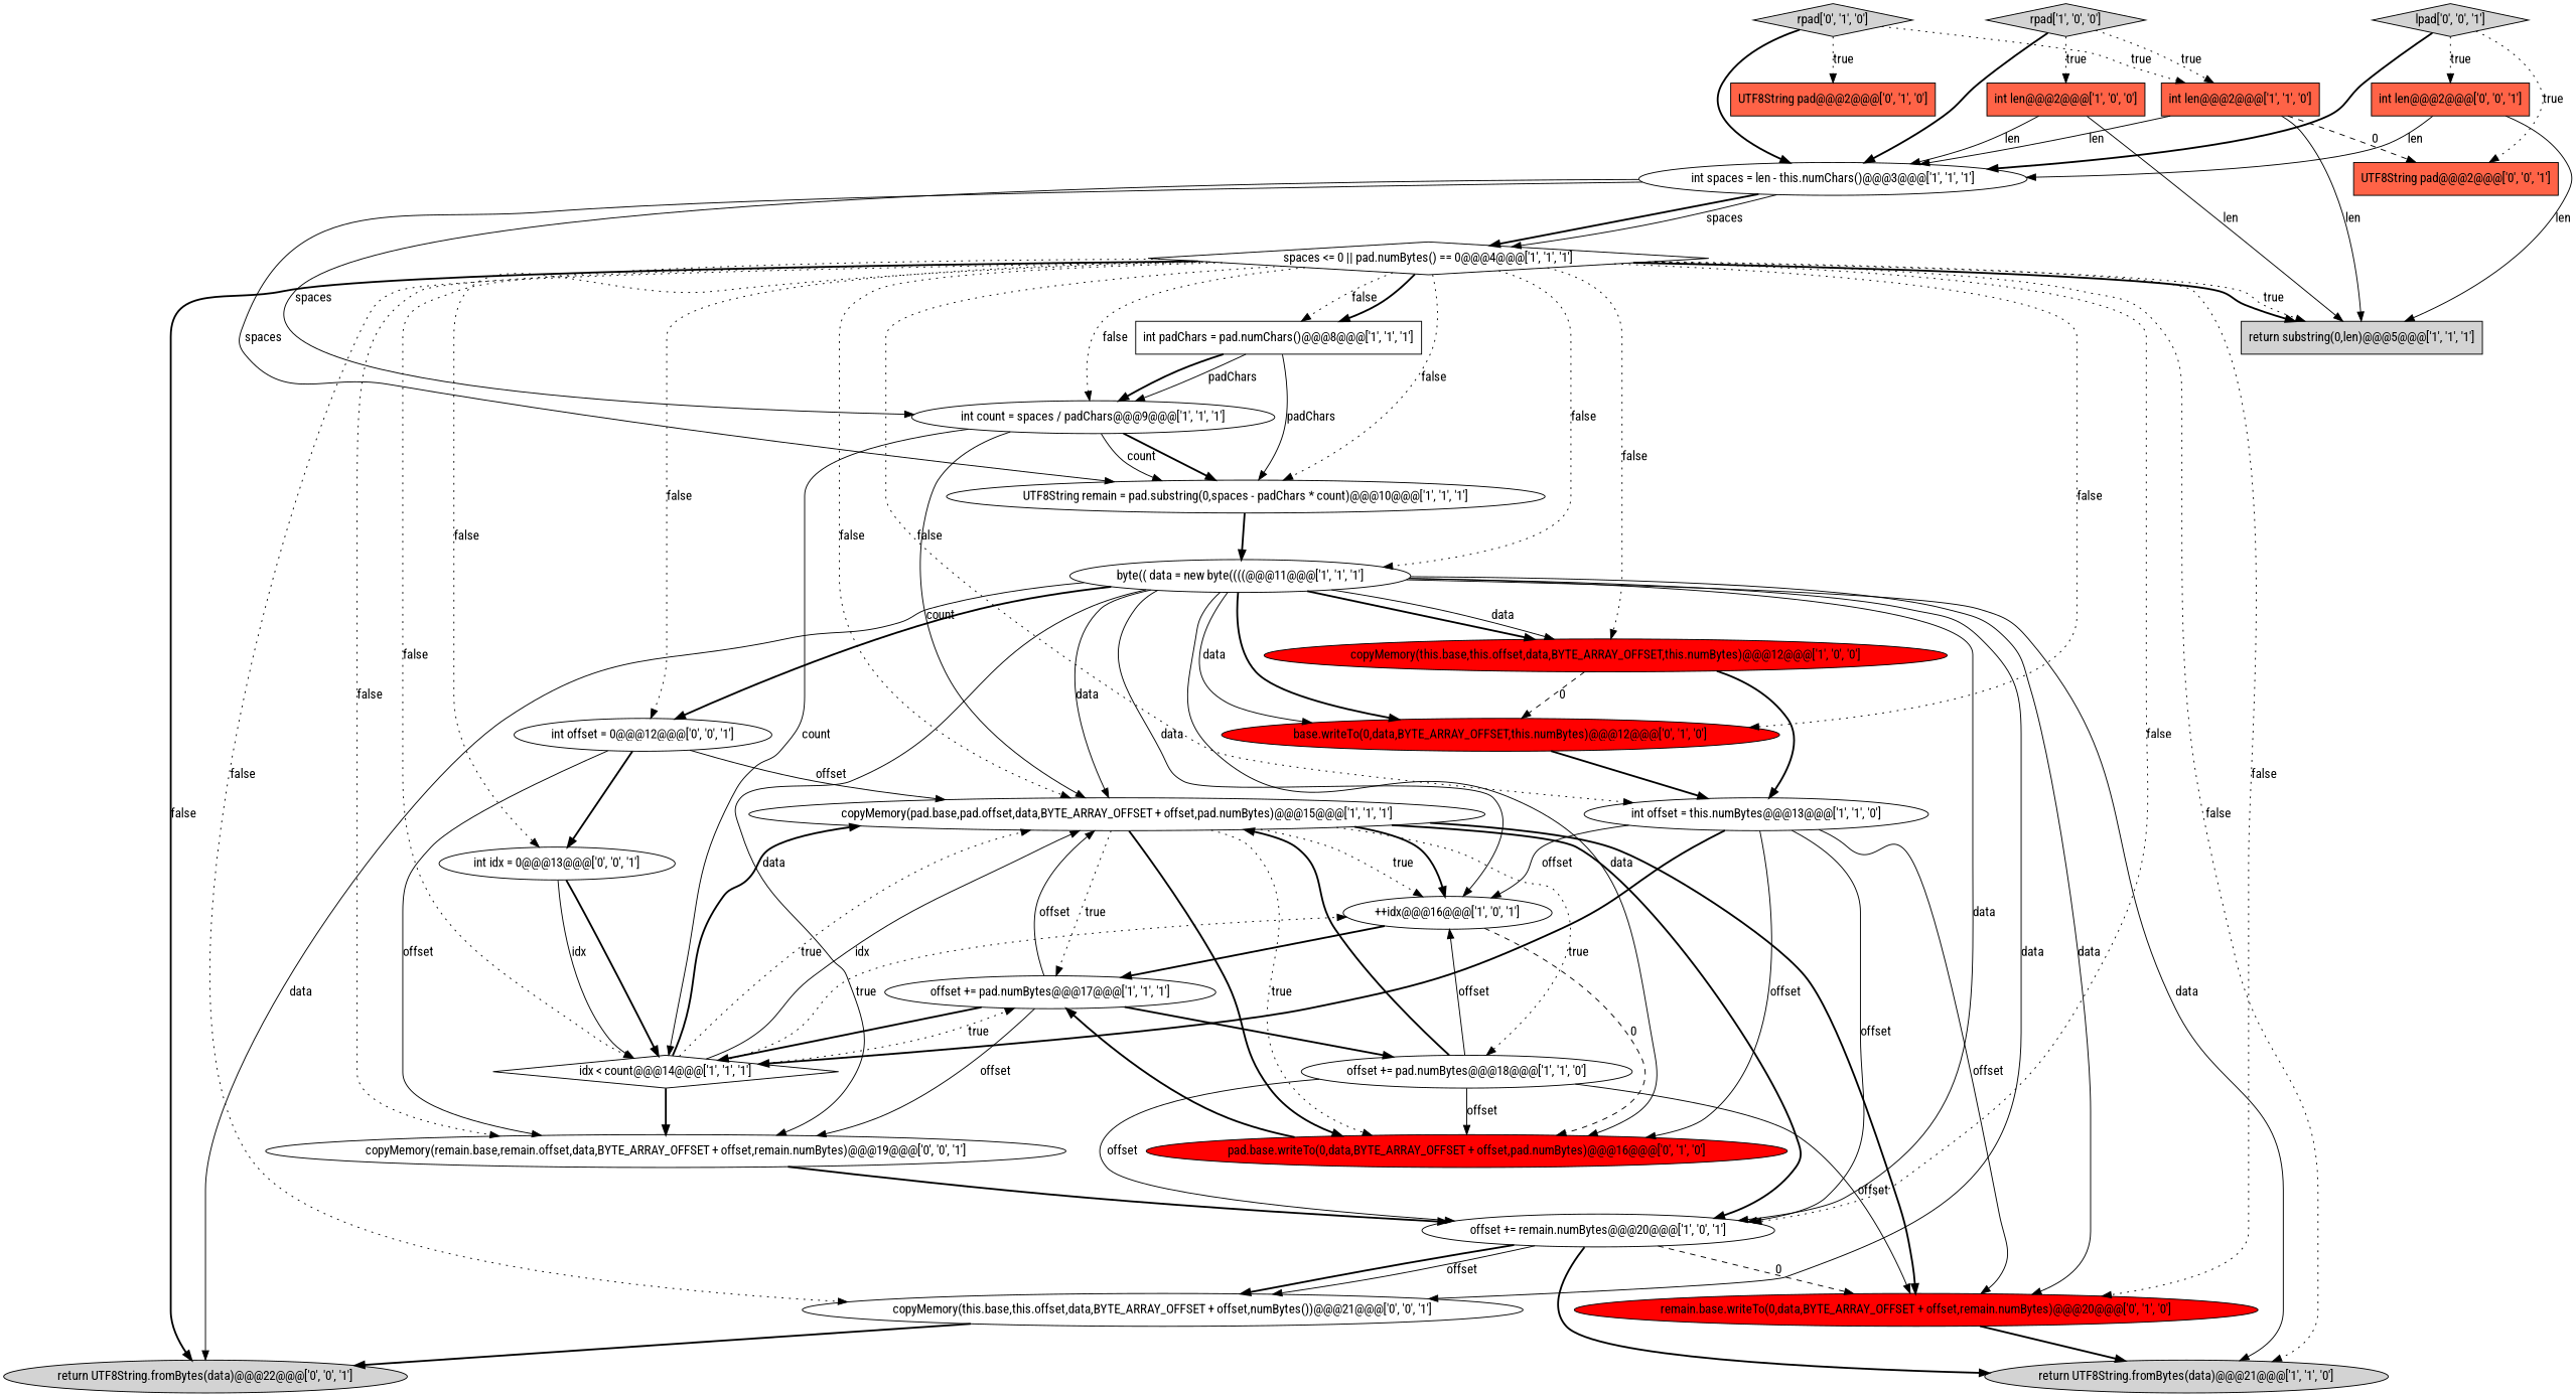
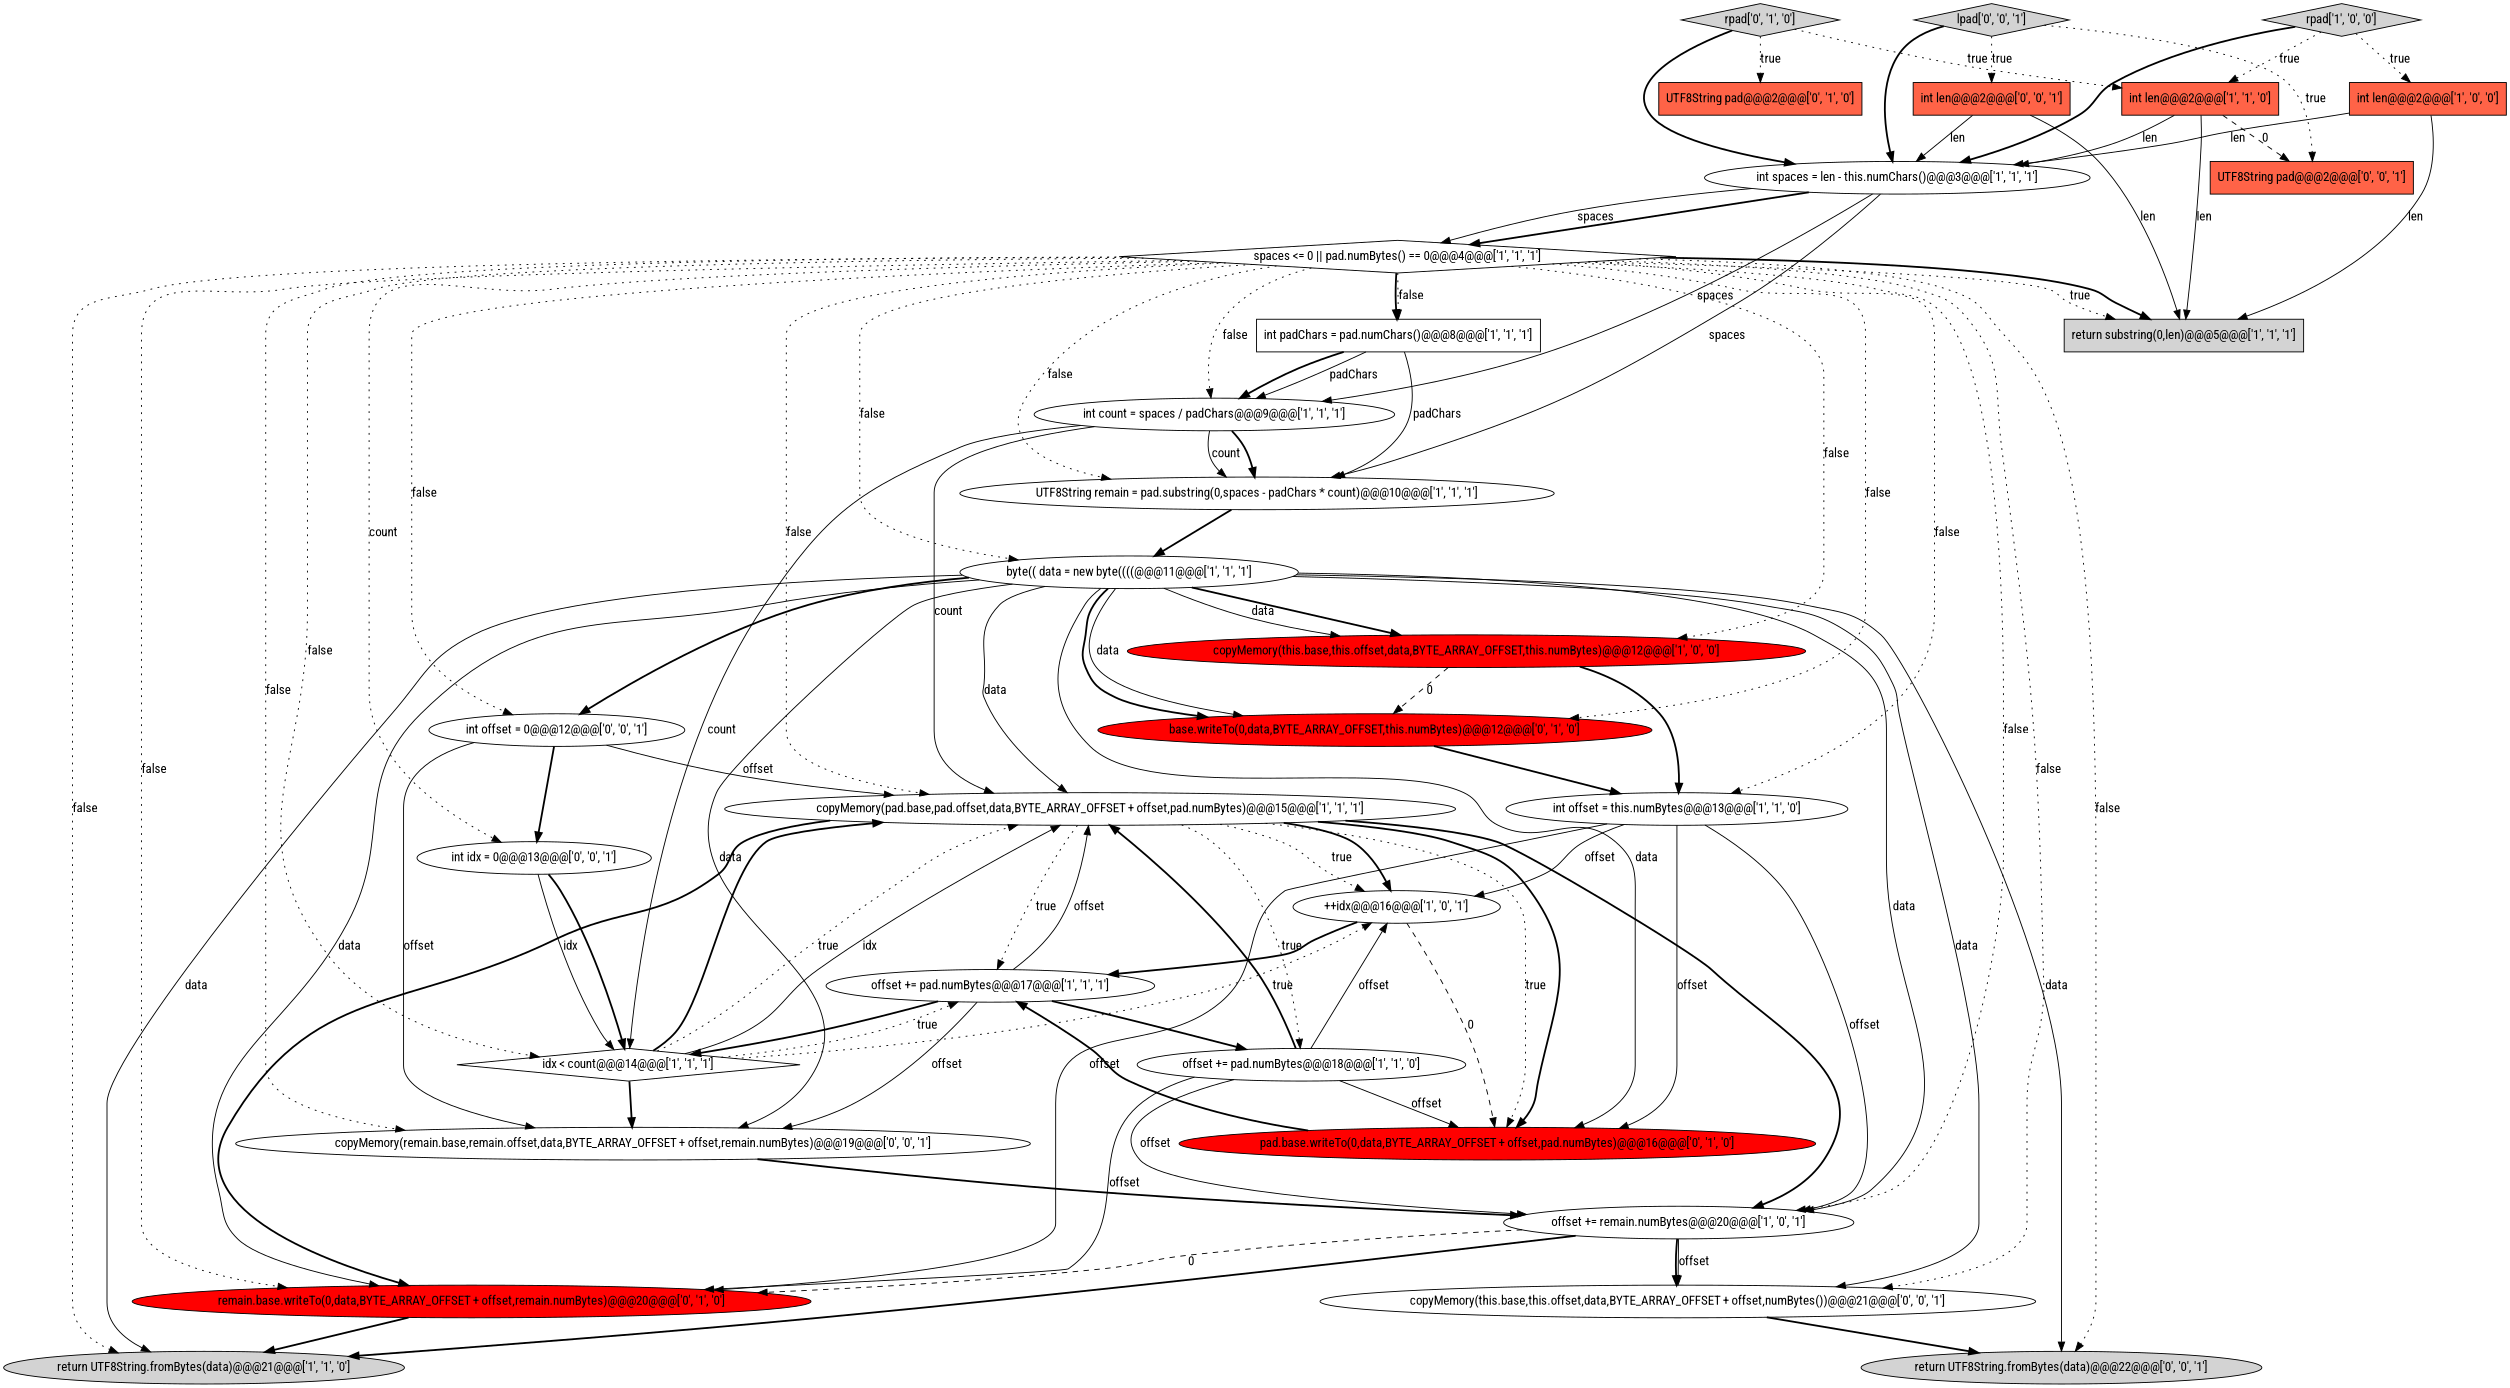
  digraph {
    fontname="Roboto Condensed"
    node [fillcolor=white fontname="Roboto Condensed" shape=ellipse style=filled]
    edge [fontname="Roboto Condensed" style=solid]
    n1 [fillcolor=tomato label="int len@@@2@@@['1', '0', '0']" shape=box]
    n2 [label="int spaces = len - this.numChars()@@@3@@@['1', '1', '1']"]
    n3 [fillcolor=lightgray label="return substring(0,len)@@@5@@@['1', '1', '1']" shape=box]
    n4 [label="UTF8String remain = pad.substring(0,spaces - padChars * count)@@@10@@@['1', '1', '1']"]
    n5 [label="int count = spaces / padChars@@@9@@@['1', '1', '1']"]
    n6 [label="spaces <= 0 || pad.numBytes() == 0@@@4@@@['1', '1', '1']" shape=diamond]
    n7 [label="copyMemory(this.base,this.offset,data,BYTE_ARRAY_OFFSET + offset,numBytes())@@@21@@@['0', '0', '1']"]
    n8 [fillcolor=lightgray label="return UTF8String.fromBytes(data)@@@22@@@['0', '0', '1']"]
    n9 [label="int padChars = pad.numChars()@@@8@@@['1', '1', '1']" shape=box]
    n10 [label="byte(( data = new byte((((@@@11@@@['1', '1', '1']"]
    n11 [label="idx < count@@@14@@@['1', '1', '1']" shape=diamond]
    n12 [label="copyMemory(pad.base,pad.offset,data,BYTE_ARRAY_OFFSET + offset,pad.numBytes)@@@15@@@['1', '1', '1']"]
    n13 [fillcolor=lightgray label="rpad['0', '1', '0']" shape=diamond]
    n14 [fillcolor=tomato label="int len@@@2@@@['1', '1', '0']" shape=box]
    n15 [fillcolor=tomato label="UTF8String pad@@@2@@@['0', '1', '0']" shape=box]
    n16 [fillcolor=tomato label="UTF8String pad@@@2@@@['0', '0', '1']" shape=box]
    n17 [label="copyMemory(remain.base,remain.offset,data,BYTE_ARRAY_OFFSET + offset,remain.numBytes)@@@19@@@['0', '0', '1']"]
    n18 [label="offset += remain.numBytes@@@20@@@['1', '0', '1']"]
    n19 [fillcolor=red label="remain.base.writeTo(0,data,BYTE_ARRAY_OFFSET + offset,remain.numBytes)@@@20@@@['0', '1', '0']"]
    n20 [fillcolor=lightgray label="return UTF8String.fromBytes(data)@@@21@@@['1', '1', '0']"]
    n21 [label="int idx = 0@@@13@@@['0', '0', '1']"]
    n22 [label="int offset = 0@@@12@@@['0', '0', '1']"]
    n23 [fillcolor=red label="base.writeTo(0,data,BYTE_ARRAY_OFFSET,this.numBytes)@@@12@@@['0', '1', '0']"]
    n24 [label="int offset = this.numBytes@@@13@@@['1', '1', '0']"]
    n25 [fillcolor=red label="copyMemory(this.base,this.offset,data,BYTE_ARRAY_OFFSET,this.numBytes)@@@12@@@['1', '0', '0']"]
    n26 [label="++idx@@@16@@@['1', '0', '1']"]
    n27 [label="offset += pad.numBytes@@@17@@@['1', '1', '1']"]
    n28 [label="offset += pad.numBytes@@@18@@@['1', '1', '0']"]
    n29 [fillcolor=red label="pad.base.writeTo(0,data,BYTE_ARRAY_OFFSET + offset,pad.numBytes)@@@16@@@['0', '1', '0']"]
    n30 [fillcolor=tomato label="int len@@@2@@@['0', '0', '1']" shape=box]
    n31 [fillcolor=lightgray label="lpad['0', '0', '1']" shape=diamond]
    n32 [fillcolor=lightgray label="rpad['1', '0', '0']" shape=diamond]
    n1 -> n2 [label=len]
    n1 -> n3 [label=len]
    n2 -> n4 [label=spaces]
    n2 -> n5 [label=spaces]
    n2 -> n6 [style=bold]
    n2 -> n6 [label=spaces]
    n4 -> n10 [style=bold]
    n5 -> n4 [style=bold]
    n5 -> n4 [label=count]
    n5 -> n11 [label=count]
    n5 -> n12 [label=count]
    n6 -> n3 [label=true style=dotted]
    n6 -> n3 [style=bold]
    n6 -> n4 [label=false style=dotted]
    n6 -> n5 [label=false style=dotted]
    n6 -> n7 [label=false style=dotted]
-   n6 -> n8 [label=false style=bold]
+   n6 -> n8 [label=false style=dotted]
    n6 -> n9 [label=false style=dotted]
    n6 -> n9 [style=bold]
    n6 -> n10 [label=false style=dotted]
    n6 -> n11 [label=false style=dotted]
    n6 -> n12 [label=false style=dotted]
    n6 -> n17 [label=false style=dotted]
    n6 -> n18 [label=false style=dotted]
    n6 -> n19 [label=false style=dotted]
    n6 -> n20 [label=false style=dotted]
-   n6 -> n21 [label=false style=dotted]
+   n6 -> n21 [label=count style=dotted]
    n6 -> n22 [label=false style=dotted]
    n6 -> n23 [label=false style=dotted]
    n6 -> n24 [label=false style=dotted]
    n6 -> n25 [label=false style=dotted]
    n7 -> n8 [style=bold]
    n9 -> n4 [label=padChars]
    n9 -> n5 [label=padChars]
    n9 -> n5 [style=bold]
    n10 -> n7 [label=data]
    n10 -> n8 [label=data]
    n10 -> n12 [label=data]
    n10 -> n17 [label=data]
    n10 -> n18 [label=data]
    n10 -> n19 [label=data]
    n10 -> n20 [label=data]
    n10 -> n22 [style=bold]
    n10 -> n23 [label=data]
    n10 -> n23 [style=bold]
    n10 -> n25 [style=bold]
    n10 -> n25 [label=data]
-   n10 -> n26 [label=data]
    n10 -> n29 [label=data]
    n11 -> n12 [label=idx]
    n11 -> n12 [style=bold]
    n11 -> n12 [label=true style=dotted]
    n11 -> n17 [style=bold]
    n11 -> n26 [label=true style=dotted]
    n11 -> n27 [label=true style=dotted]
    n12 -> n18 [style=bold]
    n12 -> n19 [style=bold]
    n12 -> n26 [label=true style=dotted]
    n12 -> n26 [style=bold]
    n12 -> n27 [label=true style=dotted]
    n12 -> n28 [label=true style=dotted]
    n12 -> n29 [label=true style=dotted]
    n12 -> n29 [style=bold]
    n13 -> n2 [style=bold]
    n13 -> n14 [label=true style=dotted]
    n13 -> n15 [label=true style=dotted]
    n14 -> n2 [label=len]
    n14 -> n3 [label=len]
    n14 -> n16 [label=0 style=dashed]
    n17 -> n18 [style=bold]
    n18 -> n7 [style=bold]
    n18 -> n7 [label=offset]
    n18 -> n19 [label=0 style=dashed]
    n18 -> n20 [style=bold]
    n19 -> n20 [style=bold]
    n21 -> n11 [label=idx]
    n21 -> n11 [style=bold]
    n22 -> n12 [label=offset]
    n22 -> n17 [label=offset]
    n22 -> n21 [style=bold]
    n23 -> n24 [style=bold]
-   n24 -> n11 [style=bold]
    n24 -> n18 [label=offset]
    n24 -> n19 [label=offset]
    n24 -> n26 [label=offset]
    n24 -> n29 [label=offset]
    n25 -> n23 [label=0 style=dashed]
    n25 -> n24 [style=bold]
    n26 -> n27 [style=bold]
    n26 -> n29 [label=0 style=dashed]
    n27 -> n11 [style=bold]
    n27 -> n12 [label=offset]
    n27 -> n17 [label=offset]
    n27 -> n28 [style=bold]
    n28 -> n12 [style=bold]
    n28 -> n18 [label=offset]
    n28 -> n19 [label=offset]
    n28 -> n26 [label=offset]
    n28 -> n29 [label=offset]
    n29 -> n27 [style=bold]
    n30 -> n2 [label=len]
    n30 -> n3 [label=len]
    n31 -> n2 [style=bold]
    n31 -> n16 [label=true style=dotted]
    n31 -> n30 [label=true style=dotted]
    n32 -> n1 [label=true style=dotted]
    n32 -> n2 [style=bold]
    n32 -> n14 [label=true style=dotted]
  }
